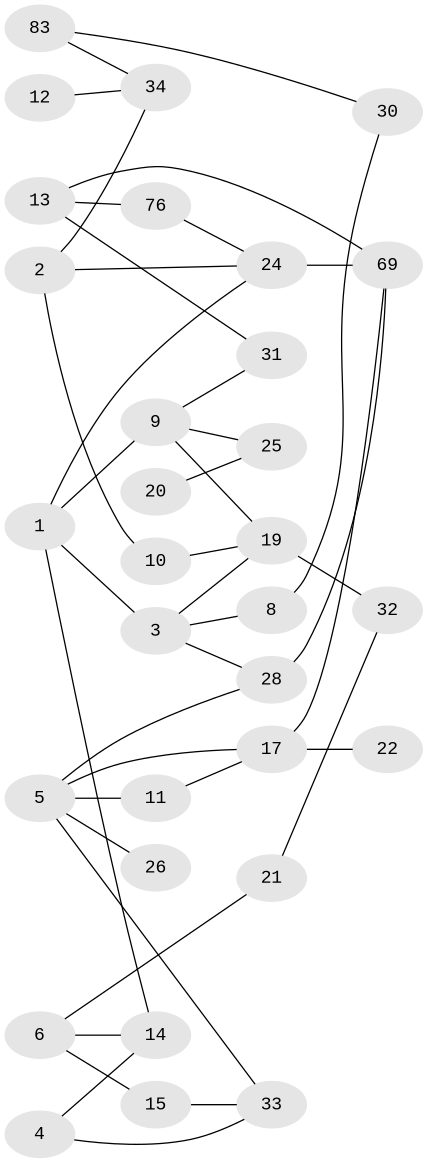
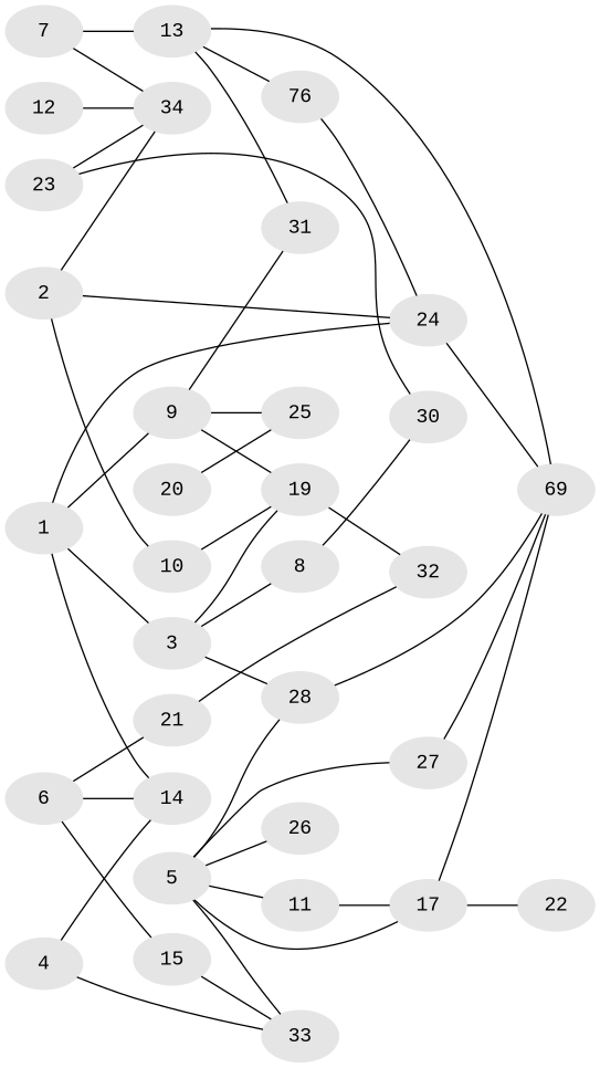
  graph {
    fontname="Liberation Mono"
    rankdir=LR
    node [color=gray90 fontname="Liberation Mono" style=filled]
    edge [fontname="Liberation Mono" weight=1.0]
    1
    3
    9
    14
    24
    8
    19
    28
    25
    31
    n11 [label=69]
    2
    10
    34
    30
    32
    4
    33
    5
    11
    17
    26
+   27
    22
    6
    15
    21
+   7
    13
    n30 [label=76]
    12
    20
-   23 [label=83]
+   23
    1 -- 3
    1 -- 9
    1 -- 14
    1 -- 24
    3 -- 8
    3 -- 19
    3 -- 28
    9 -- 19
    9 -- 25
    9 -- 31
    24 -- n11
    8 -- 30
    19 -- 32
    28 -- n11
    2 -- 24
    2 -- 10
    2 -- 34
    10 -- 19
    4 -- 14
    4 -- 33
    5 -- 28
    5 -- 33
    5 -- 11
    5 -- 17
    5 -- 26
+   5 -- 27
    11 -- 17
    17 -- n11
    17 -- 22
+   27 -- n11
    6 -- 14
    6 -- 15
    6 -- 21
    15 -- 33
    21 -- 32
+   7 -- 34
+   7 -- 13
    13 -- 31
    13 -- n11 [weight=2.0]
    13 -- n30 [weight=2.0]
    n30 -- 24
    12 -- 34
    20 -- 25
    23 -- 34
    23 -- 30
  }
